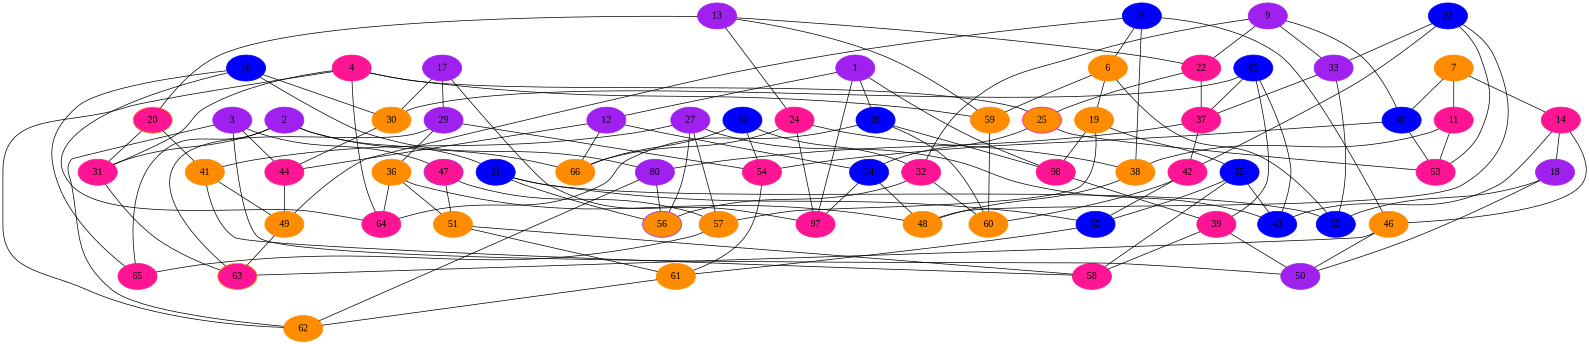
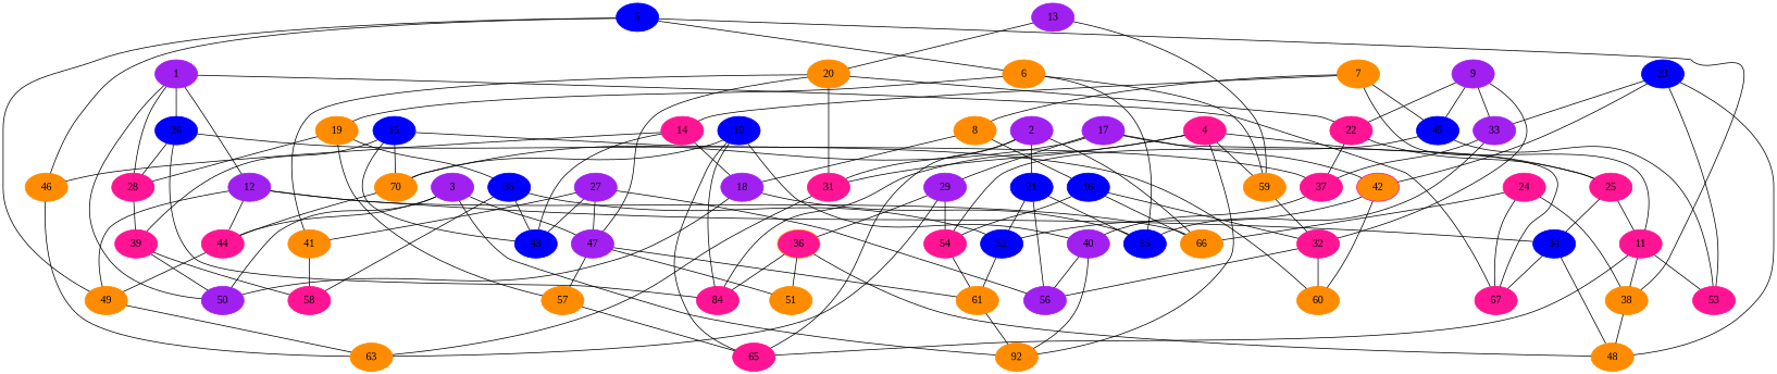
  graph {
    fontname="Liberation Serif"
    node [color=darkorange fontname="Liberation Serif" style=filled]
    edge [fontname="Liberation Serif"]
    1 [color=purple]
    12 [color=purple]
    26 [color=blue]
-   28 [color=deeppink label=98]
-   67 [color=deeppink label=97]
+   28 [color=deeppink]
+   67 [color=deeppink]
    66
    44 [color=deeppink]
    34 [color=blue]
-   64 [color=deeppink]
+   64 [color=deeppink label=84]
    60
    39 [color=deeppink]
    2 [color=purple]
    21 [color=blue]
    31 [color=deeppink]
    65 [color=deeppink]
    55 [color=blue]
    52 [color=blue]
-   56 [color=purple fillcolor=darkorange]
-   63 [fillcolor=deeppink]
+   56 [color=purple]
+   63
    3 [color=purple]
-   47 [color=purple fillcolor=deeppink]
+   47 [color=purple]
    50 [color=purple]
-   62
+   62 [label=92]
    49
    57
    51
    4 [color=deeppink]
-   25 [color=deeppink fillcolor=darkorange]
+   25 [color=deeppink]
    59
    53 [color=deeppink]
    5 [color=blue]
    6
    38
    46
    19
    48
    35 [color=blue]
    7
+   8
    11 [color=deeppink]
    14 [color=deeppink]
    45 [color=blue]
    16 [color=blue]
    18 [color=purple]
    43 [color=blue]
    54 [color=deeppink]
    32 [color=deeppink]
    9 [color=purple]
    22 [color=deeppink]
    33 [color=purple]
    37 [color=deeppink]
    10 [color=blue]
-   30
-   40 [color=purple label=80]
+   30 [label=70]
+   40 [color=purple]
    13 [color=purple]
-   20 [fillcolor=deeppink]
+   20
    24 [color=deeppink]
    41
    15 [color=blue]
    58 [color=deeppink]
    61
    17 [color=purple]
    29 [color=purple]
-   42 [color=deeppink]
-   36
+   42 [color=deeppink fillcolor=darkorange]
+   36 [fillcolor=deeppink]
    23 [color=blue]
    27 [color=purple]
    1 -- 12
    1 -- 26
    1 -- 28
    1 -- 67
    12 -- 66
    12 -- 44
    12 -- 34
    26 -- 28
    26 -- 64
    26 -- 60
    28 -- 39
    44 -- 49
    34 -- 67
    34 -- 48
    39 -- 50
    39 -- 58
    2 -- 66
    2 -- 21
    2 -- 31
    2 -- 65
    21 -- 55
    21 -- 52
    21 -- 56
    31 -- 63
    52 -- 61
    3 -- 44
    3 -- 47
    3 -- 50
    3 -- 62
    47 -- 57
    47 -- 51
    49 -- 63
    57 -- 65
-   51 -- 58
-   51 -- 61
+   47 -- 61
    4 -- 64
    4 -- 31
    4 -- 62
    4 -- 25
    4 -- 59
    25 -- 34
-   25 -- 53
-   59 -- 60
+   25 -- 11
+   59 -- 32
    5 -- 49
    5 -- 6
    5 -- 38
    5 -- 46
    6 -- 55
    6 -- 59
    6 -- 19
    38 -- 48
    46 -- 63
-   46 -- 50
+   1 -- 50
    19 -- 28
    19 -- 57
    19 -- 35
    35 -- 52
    35 -- 43
    35 -- 58
+   7 -- 8
    7 -- 11
    7 -- 14
    7 -- 45
+   8 -- 16
+   8 -- 18
+   11 -- 65
    11 -- 53
    11 -- 38
    14 -- 46
    14 -- 18
    14 -- 43
    45 -- 53
    45 -- 54
    16 -- 66
    16 -- 54
    16 -- 32
    18 -- 55
    18 -- 50
    54 -- 61
    32 -- 60
    32 -- 56
    9 -- 45
    9 -- 32
    9 -- 22
    9 -- 33
    22 -- 25
    22 -- 37
    33 -- 55
    33 -- 37
    37 -- 40
    10 -- 64
    10 -- 65
    10 -- 30
    10 -- 40
    30 -- 44
    40 -- 56
    40 -- 62
    13 -- 59
-   13 -- 22
+   20 -- 22
    13 -- 20
-   13 -- 24
    20 -- 31
+   20 -- 47
    20 -- 41
    24 -- 67
    24 -- 66
    24 -- 38
-   41 -- 49
+   12 -- 49
    41 -- 58
    15 -- 39
    15 -- 43
    15 -- 37
    15 -- 30
    61 -- 62
    17 -- 67
    17 -- 30
    17 -- 29
-   37 -- 42
+   17 -- 42
    29 -- 63
    29 -- 54
    29 -- 36
    42 -- 60
    42 -- 52
    36 -- 64
    36 -- 51
    36 -- 48
    23 -- 53
    23 -- 48
    23 -- 33
    23 -- 42
    27 -- 56
-   27 -- 57
+   27 -- 47
    27 -- 43
    27 -- 41
  }
